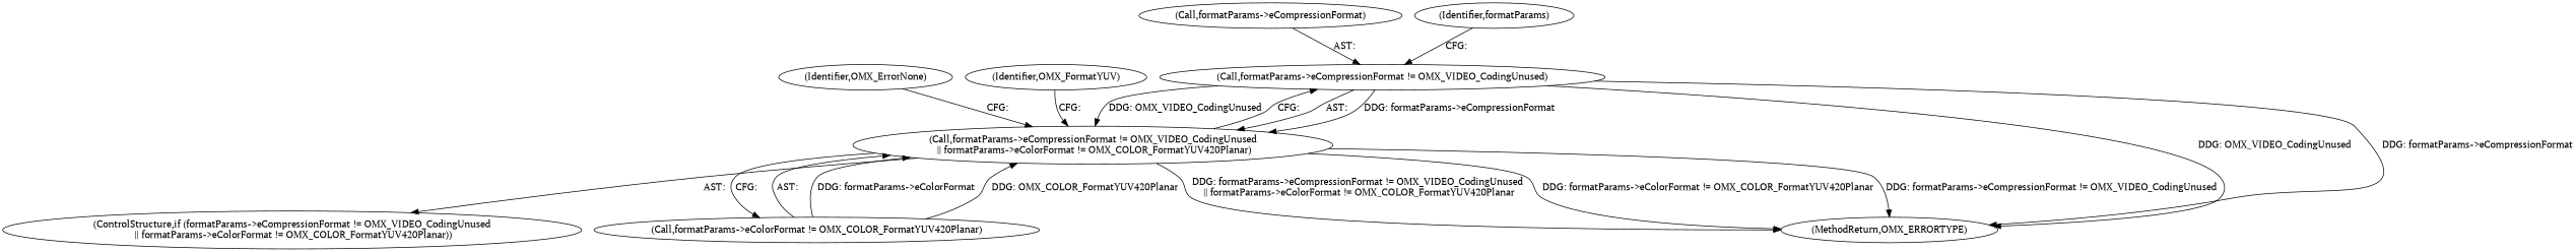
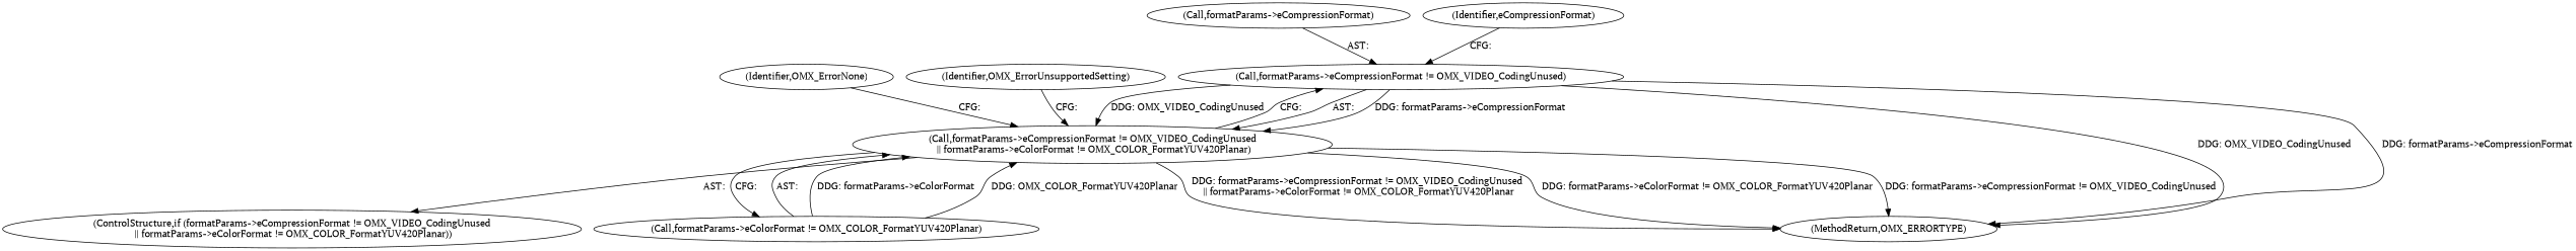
  digraph {
    fontname="PT Serif"
    node [fontname="PT Serif"]
    edge [fontname="PT Serif"]
    n1 [label="(Call,formatParams->eCompressionFormat != OMX_VIDEO_CodingUnused)"]
    n2 [label="(Call,formatParams->eCompressionFormat != OMX_VIDEO_CodingUnused\n || formatParams->eColorFormat != OMX_COLOR_FormatYUV420Planar)"]
    n3 [label="(MethodReturn,OMX_ERRORTYPE)"]
    n4 [label="(ControlStructure,if (formatParams->eCompressionFormat != OMX_VIDEO_CodingUnused\n || formatParams->eColorFormat != OMX_COLOR_FormatYUV420Planar))"]
    n5 [label="(Call,formatParams->eColorFormat != OMX_COLOR_FormatYUV420Planar)"]
    n6 [label="(Identifier,OMX_ErrorNone)"]
    n7 [label="(Call,formatParams->eCompressionFormat)"]
-   n8 [label="(Identifier,OMX_FormatYUV)"]
-   n9 [label="(Identifier,formatParams)"]
+   n8 [label="(Identifier,OMX_ErrorUnsupportedSetting)"]
+   n9 [label="(Identifier,eCompressionFormat)"]
    n1 -> n2 [label="AST: "]
    n1 -> n2 [label="DDG: formatParams->eCompressionFormat"]
    n1 -> n2 [label="DDG: OMX_VIDEO_CodingUnused"]
    n1 -> n3 [label="DDG: OMX_VIDEO_CodingUnused"]
    n1 -> n3 [label="DDG: formatParams->eCompressionFormat"]
    n2 -> n1 [label="CFG: "]
    n2 -> n3 [label="DDG: formatParams->eColorFormat != OMX_COLOR_FormatYUV420Planar"]
    n2 -> n3 [label="DDG: formatParams->eCompressionFormat != OMX_VIDEO_CodingUnused"]
    n2 -> n3 [label="DDG: formatParams->eCompressionFormat != OMX_VIDEO_CodingUnused\n || formatParams->eColorFormat != OMX_COLOR_FormatYUV420Planar"]
    n2 -> n4 [label="AST: "]
    n2 -> n5 [label="CFG: "]
    n5 -> n2 [label="AST: "]
    n5 -> n2 [label="DDG: formatParams->eColorFormat"]
    n5 -> n2 [label="DDG: OMX_COLOR_FormatYUV420Planar"]
    n6 -> n2 [label="CFG: "]
    n7 -> n1 [label="AST: "]
    n8 -> n2 [label="CFG: "]
    n9 -> n1 [label="CFG: "]
  }
